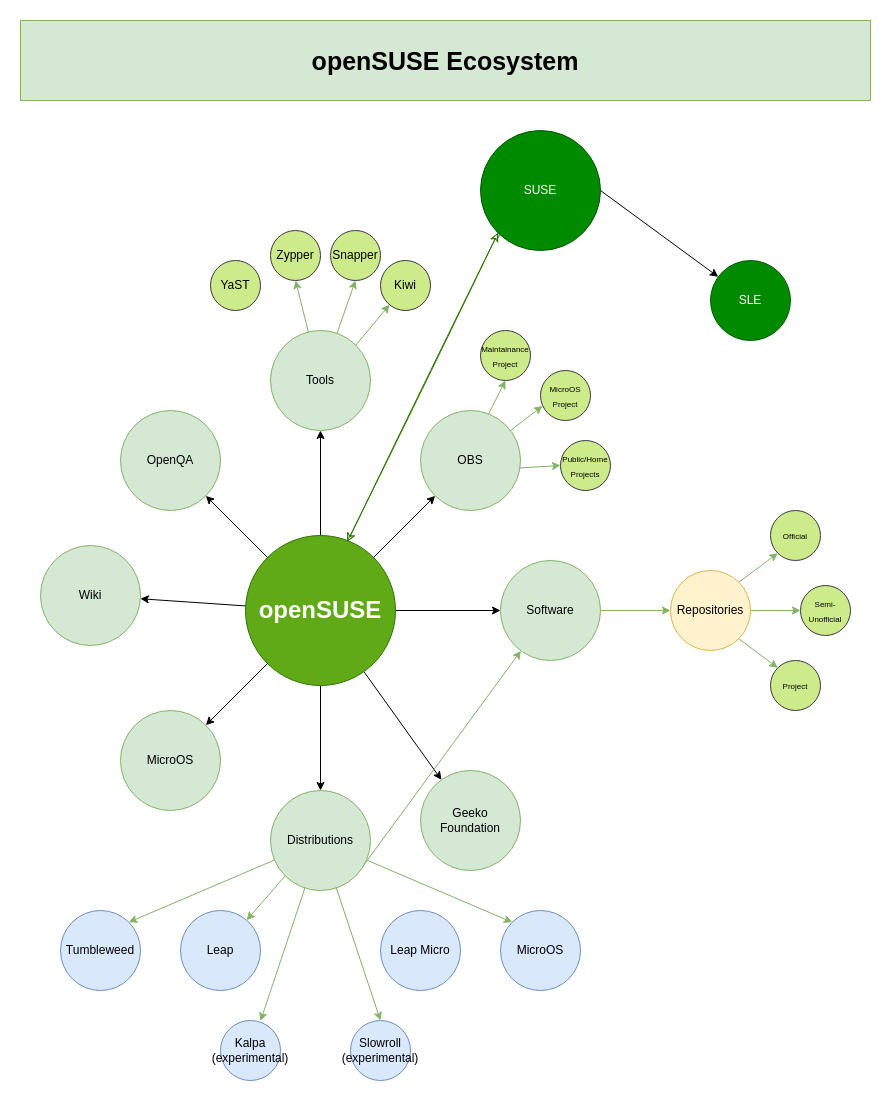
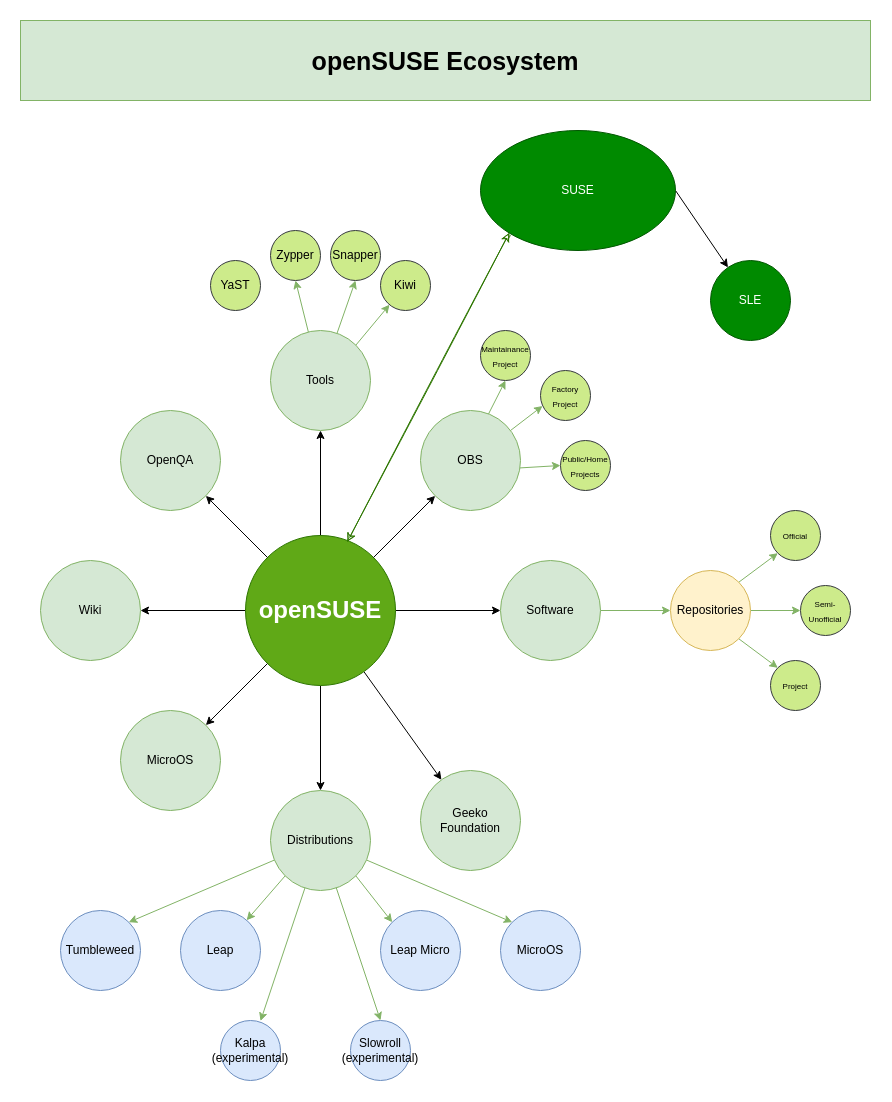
  <mxCell id="0" />
  <mxCell id="1" parent="0" />
  <mxCell id="2" style="rounded=0;orthogonalLoop=1;jettySize=auto;html=1;" parent="1" source="7" target="24" edge="1"><mxGeometry relative="1" as="geometry" /></mxCell>
  <mxCell id="3" style="rounded=0;orthogonalLoop=1;jettySize=auto;html=1;" parent="1" source="7" target="16" edge="1"><mxGeometry relative="1" as="geometry" /></mxCell>
  <mxCell id="4" style="rounded=0;orthogonalLoop=1;jettySize=auto;html=1;" parent="1" source="7" target="17" edge="1"><mxGeometry relative="1" as="geometry" /></mxCell>
  <mxCell id="5" style="rounded=0;orthogonalLoop=1;jettySize=auto;html=1;" parent="1" source="7" target="22" edge="1"><mxGeometry relative="1" as="geometry" /></mxCell>
  <mxCell id="6" style="rounded=0;orthogonalLoop=1;jettySize=auto;html=1;entryX=0;entryY=0.5;entryDx=0;entryDy=0;startArrow=none;startFill=0;flowAnimation=0;" edge="1" parent="1" source="7" target="9"><mxGeometry relative="1" as="geometry" /></mxCell>
  <mxCell id="7" value="&lt;font style=&quot;font-size: 24px;&quot;&gt;&lt;b&gt;openSUSE&lt;/b&gt;&lt;/font&gt;" style="ellipse;whiteSpace=wrap;html=1;aspect=fixed;fillColor=#60a917;fontColor=#ffffff;strokeColor=#2D7600;" parent="1" vertex="1"><mxGeometry x="245" y="535" width="150" height="150" as="geometry" /></mxCell>
  <mxCell id="8" style="rounded=0;orthogonalLoop=1;jettySize=auto;html=1;exitX=1;exitY=0.5;exitDx=0;exitDy=0;flowAnimation=0;fillColor=#d5e8d4;strokeColor=#82b366;" parent="1" source="9" target="28" edge="1"><mxGeometry relative="1" as="geometry" /></mxCell>
  <mxCell id="9" value="Software" style="ellipse;whiteSpace=wrap;html=1;aspect=fixed;fillColor=#d5e8d4;strokeColor=#82b366;" parent="1" vertex="1"><mxGeometry x="500" y="560" width="100" height="100" as="geometry" /></mxCell>
  <mxCell id="10" value="OpenQA" style="ellipse;whiteSpace=wrap;html=1;aspect=fixed;fillColor=#d5e8d4;strokeColor=#82b366;" parent="1" vertex="1"><mxGeometry x="120" y="410" width="100" height="100" as="geometry" /></mxCell>
  <mxCell id="11" style="rounded=0;orthogonalLoop=1;jettySize=auto;html=1;exitX=0.68;exitY=0.035;exitDx=0;exitDy=0;entryX=0.5;entryY=1;entryDx=0;entryDy=0;fillColor=#d5e8d4;strokeColor=#82b366;exitPerimeter=0;" edge="1" parent="1" source="13" target="50"><mxGeometry relative="1" as="geometry" /></mxCell>
  <mxCell id="12" style="rounded=0;orthogonalLoop=1;jettySize=auto;html=1;exitX=0.98;exitY=0.575;exitDx=0;exitDy=0;entryX=0;entryY=0.5;entryDx=0;entryDy=0;fillColor=#d5e8d4;strokeColor=#82b366;exitPerimeter=0;" edge="1" parent="1" source="13" target="51"><mxGeometry relative="1" as="geometry" /></mxCell>
  <mxCell id="13" value="OBS" style="ellipse;whiteSpace=wrap;html=1;aspect=fixed;fillColor=#d5e8d4;strokeColor=#82b366;" parent="1" vertex="1"><mxGeometry x="420" y="410" width="100" height="100" as="geometry" /></mxCell>
  <mxCell id="14" style="rounded=0;orthogonalLoop=1;jettySize=auto;html=1;entryX=0.5;entryY=1;entryDx=0;entryDy=0;fillColor=#d5e8d4;strokeColor=#82b366;" edge="1" parent="1" source="16" target="41"><mxGeometry relative="1" as="geometry" /></mxCell>
  <mxCell id="15" style="rounded=0;orthogonalLoop=1;jettySize=auto;html=1;entryX=0.5;entryY=1;entryDx=0;entryDy=0;fillColor=#d5e8d4;strokeColor=#82b366;" edge="1" parent="1" source="16" target="42"><mxGeometry relative="1" as="geometry" /></mxCell>
  <mxCell id="16" value="Tools" style="ellipse;whiteSpace=wrap;html=1;aspect=fixed;fillColor=#d5e8d4;strokeColor=#82b366;" parent="1" vertex="1"><mxGeometry x="270" y="330" width="100" height="100" as="geometry" /></mxCell>
- <mxCell id="17" value="Wiki" style="ellipse;whiteSpace=wrap;html=1;aspect=fixed;fillColor=#d5e8d4;strokeColor=#82b366;" parent="1" vertex="1"><mxGeometry x="40" y="545" width="100" height="100" as="geometry" /></mxCell>
+ <mxCell id="17" value="Wiki" style="ellipse;whiteSpace=wrap;html=1;aspect=fixed;fillColor=#d5e8d4;strokeColor=#82b366;" parent="1" vertex="1"><mxGeometry x="40" y="560" width="100" height="100" as="geometry" /></mxCell>
  <mxCell id="18" style="rounded=0;orthogonalLoop=1;jettySize=auto;html=1;exitX=0;exitY=1;exitDx=0;exitDy=0;fillColor=#d5e8d4;strokeColor=#82b366;" parent="1" source="22" target="33" edge="1"><mxGeometry relative="1" as="geometry" /></mxCell>
- <mxCell id="19" style="rounded=0;orthogonalLoop=1;jettySize=auto;html=1;exitX=1;exitY=1;exitDx=0;exitDy=0;fillColor=#d5e8d4;strokeColor=#82b366;" parent="1" source="22" target="9" edge="1"><mxGeometry relative="1" as="geometry" /></mxCell>
+ <mxCell id="19" style="rounded=0;orthogonalLoop=1;jettySize=auto;html=1;exitX=1;exitY=1;exitDx=0;exitDy=0;entryX=0;entryY=0;entryDx=0;entryDy=0;fillColor=#d5e8d4;strokeColor=#82b366;" parent="1" source="22" target="34" edge="1"><mxGeometry relative="1" as="geometry" /></mxCell>
  <mxCell id="20" style="rounded=0;orthogonalLoop=1;jettySize=auto;html=1;entryX=0;entryY=0;entryDx=0;entryDy=0;fillColor=#d5e8d4;strokeColor=#82b366;" parent="1" source="22" target="35" edge="1"><mxGeometry relative="1" as="geometry" /></mxCell>
  <mxCell id="21" style="rounded=0;orthogonalLoop=1;jettySize=auto;html=1;fillColor=#d5e8d4;strokeColor=#82b366;entryX=0.667;entryY=0.008;entryDx=0;entryDy=0;entryPerimeter=0;" parent="1" source="22" target="36" edge="1"><mxGeometry relative="1" as="geometry"><mxPoint x="270" y="1020" as="targetPoint" /></mxGeometry></mxCell>
  <mxCell id="22" value="Distributions" style="ellipse;whiteSpace=wrap;html=1;aspect=fixed;fillColor=#d5e8d4;strokeColor=#82b366;" parent="1" vertex="1"><mxGeometry x="270" y="790" width="100" height="100" as="geometry" /></mxCell>
  <mxCell id="23" value="MicroOS" style="ellipse;whiteSpace=wrap;html=1;aspect=fixed;fillColor=#d5e8d4;strokeColor=#82b366;" parent="1" vertex="1"><mxGeometry x="120" y="710" width="100" height="100" as="geometry" /></mxCell>
  <mxCell id="24" value="Geeko Foundation" style="ellipse;whiteSpace=wrap;html=1;aspect=fixed;fillColor=#d5e8d4;strokeColor=#82b366;" parent="1" vertex="1"><mxGeometry x="420" y="770" width="100" height="100" as="geometry" /></mxCell>
  <mxCell id="25" style="rounded=0;orthogonalLoop=1;jettySize=auto;html=1;entryX=0;entryY=0.5;entryDx=0;entryDy=0;fillColor=#d5e8d4;strokeColor=#82b366;" edge="1" parent="1" source="28" target="53"><mxGeometry relative="1" as="geometry" /></mxCell>
  <mxCell id="26" style="rounded=0;orthogonalLoop=1;jettySize=auto;html=1;exitX=1;exitY=0;exitDx=0;exitDy=0;entryX=0;entryY=1;entryDx=0;entryDy=0;fillColor=#d5e8d4;strokeColor=#82b366;" edge="1" parent="1" source="28" target="52"><mxGeometry relative="1" as="geometry" /></mxCell>
  <mxCell id="27" style="rounded=0;orthogonalLoop=1;jettySize=auto;html=1;exitX=1;exitY=1;exitDx=0;exitDy=0;entryX=0;entryY=0;entryDx=0;entryDy=0;fillColor=#d5e8d4;strokeColor=#82b366;" edge="1" parent="1" source="28" target="54"><mxGeometry relative="1" as="geometry" /></mxCell>
  <mxCell id="28" value="Repositories" style="ellipse;whiteSpace=wrap;html=1;aspect=fixed;fillColor=#fff2cc;strokeColor=#d6b656;" parent="1" vertex="1"><mxGeometry x="670" y="570" width="80" height="80" as="geometry" /></mxCell>
  <mxCell id="29" style="rounded=0;orthogonalLoop=1;jettySize=auto;html=1;exitX=1;exitY=0;exitDx=0;exitDy=0;" parent="1" source="7" target="13" edge="1"><mxGeometry relative="1" as="geometry" /></mxCell>
  <mxCell id="30" style="rounded=0;orthogonalLoop=1;jettySize=auto;html=1;" parent="1" source="7" target="10" edge="1"><mxGeometry relative="1" as="geometry" /></mxCell>
  <mxCell id="31" style="rounded=0;orthogonalLoop=1;jettySize=auto;html=1;exitX=0;exitY=1;exitDx=0;exitDy=0;entryX=1;entryY=0;entryDx=0;entryDy=0;" parent="1" source="7" target="23" edge="1"><mxGeometry relative="1" as="geometry" /></mxCell>
  <mxCell id="32" value="Tumbleweed" style="ellipse;whiteSpace=wrap;html=1;aspect=fixed;fillColor=#dae8fc;strokeColor=#6c8ebf;" parent="1" vertex="1"><mxGeometry x="60" y="910" width="80" height="80" as="geometry" /></mxCell>
  <mxCell id="33" value="Leap" style="ellipse;whiteSpace=wrap;html=1;aspect=fixed;fillColor=#dae8fc;strokeColor=#6c8ebf;" parent="1" vertex="1"><mxGeometry x="180" y="910" width="80" height="80" as="geometry" /></mxCell>
  <mxCell id="34" value="Leap Micro" style="ellipse;whiteSpace=wrap;html=1;aspect=fixed;fillColor=#dae8fc;strokeColor=#6c8ebf;" parent="1" vertex="1"><mxGeometry x="380" y="910" width="80" height="80" as="geometry" /></mxCell>
  <mxCell id="35" value="MicroOS" style="ellipse;whiteSpace=wrap;html=1;aspect=fixed;fillColor=#dae8fc;strokeColor=#6c8ebf;" parent="1" vertex="1"><mxGeometry x="500" y="910" width="80" height="80" as="geometry" /></mxCell>
  <mxCell id="36" value="&lt;div&gt;Kalpa&lt;/div&gt;&lt;div&gt;(experimental)&lt;/div&gt;" style="ellipse;whiteSpace=wrap;html=1;aspect=fixed;fillColor=#dae8fc;strokeColor=#6c8ebf;" parent="1" vertex="1"><mxGeometry x="220" y="1020" width="60" height="60" as="geometry" /></mxCell>
  <mxCell id="37" value="&lt;div&gt;Slowroll&lt;/div&gt;&lt;div&gt;(experimental)&lt;/div&gt;" style="ellipse;whiteSpace=wrap;html=1;aspect=fixed;fillColor=#dae8fc;strokeColor=#6c8ebf;" parent="1" vertex="1"><mxGeometry x="350" y="1020" width="60" height="60" as="geometry" /></mxCell>
  <mxCell id="38" style="rounded=0;orthogonalLoop=1;jettySize=auto;html=1;entryX=1;entryY=0;entryDx=0;entryDy=0;fillColor=#d5e8d4;strokeColor=#82b366;" parent="1" source="22" target="32" edge="1"><mxGeometry relative="1" as="geometry" /></mxCell>
  <mxCell id="39" style="rounded=0;orthogonalLoop=1;jettySize=auto;html=1;entryX=0.5;entryY=0;entryDx=0;entryDy=0;fillColor=#d5e8d4;strokeColor=#82b366;" parent="1" source="22" target="37" edge="1"><mxGeometry relative="1" as="geometry" /></mxCell>
  <mxCell id="40" value="YaST" style="ellipse;whiteSpace=wrap;html=1;aspect=fixed;fillColor=#cdeb8b;strokeColor=#36393d;" vertex="1" parent="1"><mxGeometry x="210" y="260" width="50" height="50" as="geometry" /></mxCell>
  <mxCell id="41" value="Zypper" style="ellipse;whiteSpace=wrap;html=1;aspect=fixed;fillColor=#cdeb8b;strokeColor=#36393d;" vertex="1" parent="1"><mxGeometry x="270" y="230" width="50" height="50" as="geometry" /></mxCell>
  <mxCell id="42" value="Snapper" style="ellipse;whiteSpace=wrap;html=1;aspect=fixed;fillColor=#cdeb8b;strokeColor=#36393d;" vertex="1" parent="1"><mxGeometry x="330" y="230" width="50" height="50" as="geometry" /></mxCell>
  <mxCell id="43" value="Kiwi" style="ellipse;whiteSpace=wrap;html=1;aspect=fixed;fillColor=#cdeb8b;strokeColor=#36393d;" vertex="1" parent="1"><mxGeometry x="380" y="260" width="50" height="50" as="geometry" /></mxCell>
  <mxCell id="44" style="rounded=0;orthogonalLoop=1;jettySize=auto;html=1;exitX=1;exitY=0;exitDx=0;exitDy=0;fillColor=#d5e8d4;strokeColor=#82b366;" edge="1" parent="1" source="16" target="43"><mxGeometry relative="1" as="geometry" /></mxCell>
  <mxCell id="45" style="rounded=0;orthogonalLoop=1;jettySize=auto;html=1;exitX=1;exitY=0.5;exitDx=0;exitDy=0;flowAnimation=0;" edge="1" source="46" target="47" parent="1"><mxGeometry relative="1" as="geometry" /></mxCell>
- <mxCell id="46" value="SUSE" style="ellipse;whiteSpace=wrap;html=1;aspect=fixed;fillColor=#008a00;fontColor=#ffffff;strokeColor=#005700;" vertex="1" parent="1"><mxGeometry x="480" y="130" width="120" height="120" as="geometry" /></mxCell>
+ <mxCell id="46" value="SUSE" style="ellipse;whiteSpace=wrap;html=1;aspect=fixed;fillColor=#008a00;fontColor=#ffffff;strokeColor=#005700;" vertex="1" parent="1"><mxGeometry x="480" y="130" width="195" height="120" as="geometry" /></mxCell>
  <mxCell id="47" value="SLE" style="ellipse;whiteSpace=wrap;html=1;aspect=fixed;fillColor=#008a00;fontColor=#ffffff;strokeColor=#005700;" vertex="1" parent="1"><mxGeometry x="710" y="260" width="80" height="80" as="geometry" /></mxCell>
  <mxCell id="48" style="rounded=0;orthogonalLoop=1;jettySize=auto;html=1;entryX=0;entryY=1;entryDx=0;entryDy=0;startArrow=classic;startFill=1;flowAnimation=0;exitX=0.679;exitY=0.042;exitDx=0;exitDy=0;exitPerimeter=0;fillColor=#60a917;strokeColor=#2D7600;shadow=0;sketch=1;curveFitting=1;jiggle=2;" edge="1" target="46" parent="1" source="7"><mxGeometry relative="1" as="geometry"><mxPoint x="329.999" y="550" as="sourcePoint" /></mxGeometry></mxCell>
- <mxCell id="49" value="&lt;div&gt;&lt;font style=&quot;font-size: 8px;&quot;&gt;MicroOS&lt;/font&gt;&lt;/div&gt;&lt;div&gt;&lt;font style=&quot;font-size: 8px;&quot;&gt;Project&lt;/font&gt;&lt;/div&gt;" style="ellipse;whiteSpace=wrap;html=1;aspect=fixed;fillColor=#cdeb8b;strokeColor=#36393d;" vertex="1" parent="1"><mxGeometry x="540" y="370" width="50" height="50" as="geometry" /></mxCell>
+ <mxCell id="49" value="&lt;div&gt;&lt;font style=&quot;font-size: 8px;&quot;&gt;Factory&lt;/font&gt;&lt;/div&gt;&lt;div&gt;&lt;font style=&quot;font-size: 8px;&quot;&gt;Project&lt;/font&gt;&lt;/div&gt;" style="ellipse;whiteSpace=wrap;html=1;aspect=fixed;fillColor=#cdeb8b;strokeColor=#36393d;" vertex="1" parent="1"><mxGeometry x="540" y="370" width="50" height="50" as="geometry" /></mxCell>
  <mxCell id="50" value="&lt;div&gt;&lt;font style=&quot;font-size: 8px;&quot;&gt;Maintainance&lt;/font&gt;&lt;/div&gt;&lt;div&gt;&lt;font style=&quot;font-size: 8px;&quot;&gt;Project&lt;/font&gt;&lt;/div&gt;" style="ellipse;whiteSpace=wrap;html=1;aspect=fixed;fillColor=#cdeb8b;strokeColor=#36393d;" vertex="1" parent="1"><mxGeometry x="480" y="330" width="50" height="50" as="geometry" /></mxCell>
  <mxCell id="51" value="&lt;div&gt;&lt;font style=&quot;font-size: 8px;&quot;&gt;Public/Home Projects&lt;/font&gt;&lt;/div&gt;" style="ellipse;whiteSpace=wrap;html=1;aspect=fixed;fillColor=#cdeb8b;strokeColor=#36393d;" vertex="1" parent="1"><mxGeometry x="560" y="440" width="50" height="50" as="geometry" /></mxCell>
  <mxCell id="52" value="&lt;font style=&quot;font-size: 8px;&quot;&gt;Official&lt;/font&gt;" style="ellipse;whiteSpace=wrap;html=1;aspect=fixed;fillColor=#cdeb8b;strokeColor=#36393d;" vertex="1" parent="1"><mxGeometry x="770" y="510" width="50" height="50" as="geometry" /></mxCell>
  <mxCell id="53" value="&lt;font style=&quot;font-size: 8px;&quot;&gt;Semi-Unofficial&lt;/font&gt;" style="ellipse;whiteSpace=wrap;html=1;aspect=fixed;fillColor=#cdeb8b;strokeColor=#36393d;" vertex="1" parent="1"><mxGeometry x="800" y="585" width="50" height="50" as="geometry" /></mxCell>
  <mxCell id="54" value="&lt;font style=&quot;font-size: 8px;&quot;&gt;Project&lt;/font&gt;" style="ellipse;whiteSpace=wrap;html=1;aspect=fixed;fillColor=#cdeb8b;strokeColor=#36393d;" vertex="1" parent="1"><mxGeometry x="770" y="660" width="50" height="50" as="geometry" /></mxCell>
  <mxCell id="55" style="rounded=0;orthogonalLoop=1;jettySize=auto;html=1;entryX=0.04;entryY=0.71;entryDx=0;entryDy=0;entryPerimeter=0;fillColor=#d5e8d4;strokeColor=#82b366;" edge="1" parent="1" source="13" target="49"><mxGeometry relative="1" as="geometry" /></mxCell>
  <mxCell id="56" value="&lt;b&gt;&lt;font style=&quot;font-size: 25px;&quot;&gt;openSUSE Ecosystem&lt;/font&gt;&lt;/b&gt;" style="rounded=0;whiteSpace=wrap;html=1;fillColor=#d5e8d4;strokeColor=#82b366;" vertex="1" parent="1"><mxGeometry width="850" height="80" as="geometry" x="20" y="20" /></mxCell>
